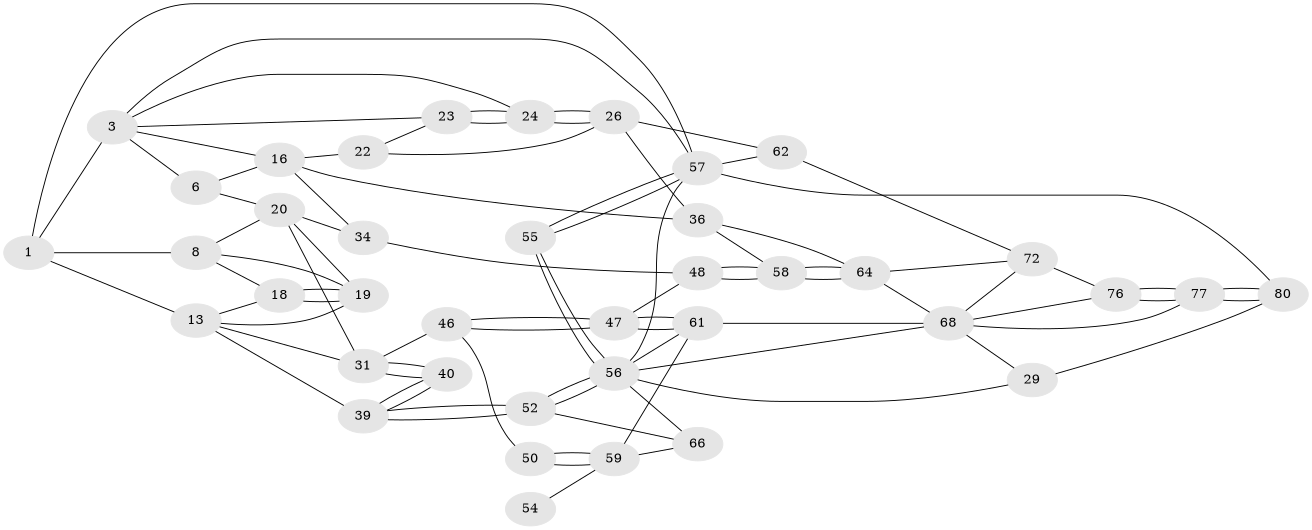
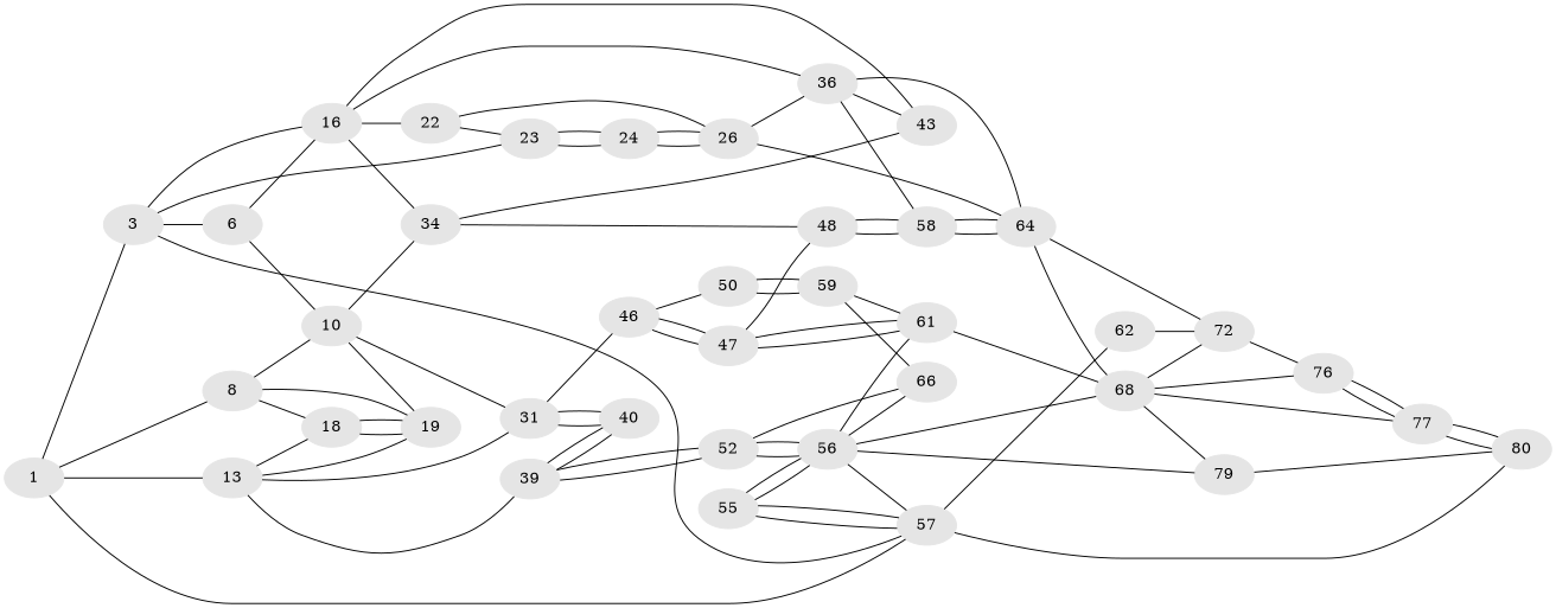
  graph {
    rankdir=LR
    node [color=gray90 style=filled]
    1 [super="+7+2"]
    3 [super="+4"]
    8 [super="+9"]
    13 [super="+14"]
    57 [super="+63"]
    6 [super="+11"]
    16 [super="+17+27"]
    23
    24
-   10 [super="+30" label=20]
+   10 [super="+30"]
    18
    19 [super="+20"]
    31 [super="+32"]
    39
    55
    56 [super="+74"]
    62
    80
    34 [super="+45"]
    22 [super="+25"]
    36 [super="+44+37"]
+   43
    26 [super="+38"]
    40
    46
    48
    52 [super="+53"]
    58
    64 [super="+65"]
    72 [super="+73"]
    47
    50
    68 [super="+78+69"]
    66
    61 [super="+67"]
    59 [super="+60"]
-   54
-   79 [label=29]
+   79
    76
    77
    1 -- 3
    1 -- 8
    1 -- 13 [weight=2]
    1 -- 57
    3 -- 57
    3 -- 6
    3 -- 16
    3 -- 23
-   3 -- 24
    8 -- 10
    8 -- 18
    8 -- 19
    13 -- 18
    13 -- 19
    13 -- 31
    13 -- 39
    57 -- 62
    57 -- 80
    6 -- 16
    6 -- 10
    16 -- 34 [weight=2]
    16 -- 22 [weight=2]
    16 -- 36
+   16 -- 43
    23 -- 24
    23 -- 24
    24 -- 26
    24 -- 26
    10 -- 19
    10 -- 31
    10 -- 34
    18 -- 19
    18 -- 19
    31 -- 40
    31 -- 40
    31 -- 46
    39 -- 40
    39 -- 40
    39 -- 52
    39 -- 52
    55 -- 57
    55 -- 57
    55 -- 56
    55 -- 56
    56 -- 57
    56 -- 68
    56 -- 66
    56 -- 61
    56 -- 79
    62 -- 72
+   34 -- 43
    34 -- 48
    22 -- 23
    22 -- 26
+   36 -- 43
    36 -- 58
    36 -- 64
-   26 -- 62
+   26 -- 64
    26 -- 36
    46 -- 47
    46 -- 47
    46 -- 50
    48 -- 58
    48 -- 58
    52 -- 56
    52 -- 56
    52 -- 66
    58 -- 64
    58 -- 64
    64 -- 72
    64 -- 68
    72 -- 76
    47 -- 48
    47 -- 61
    47 -- 61
    50 -- 59
    50 -- 59
    68 -- 72
    68 -- 79
    68 -- 76
    68 -- 77
    61 -- 68
    59 -- 66
    59 -- 61
-   54 -- 59
    79 -- 80
    76 -- 77
    76 -- 77
    77 -- 80
    77 -- 80
  }
